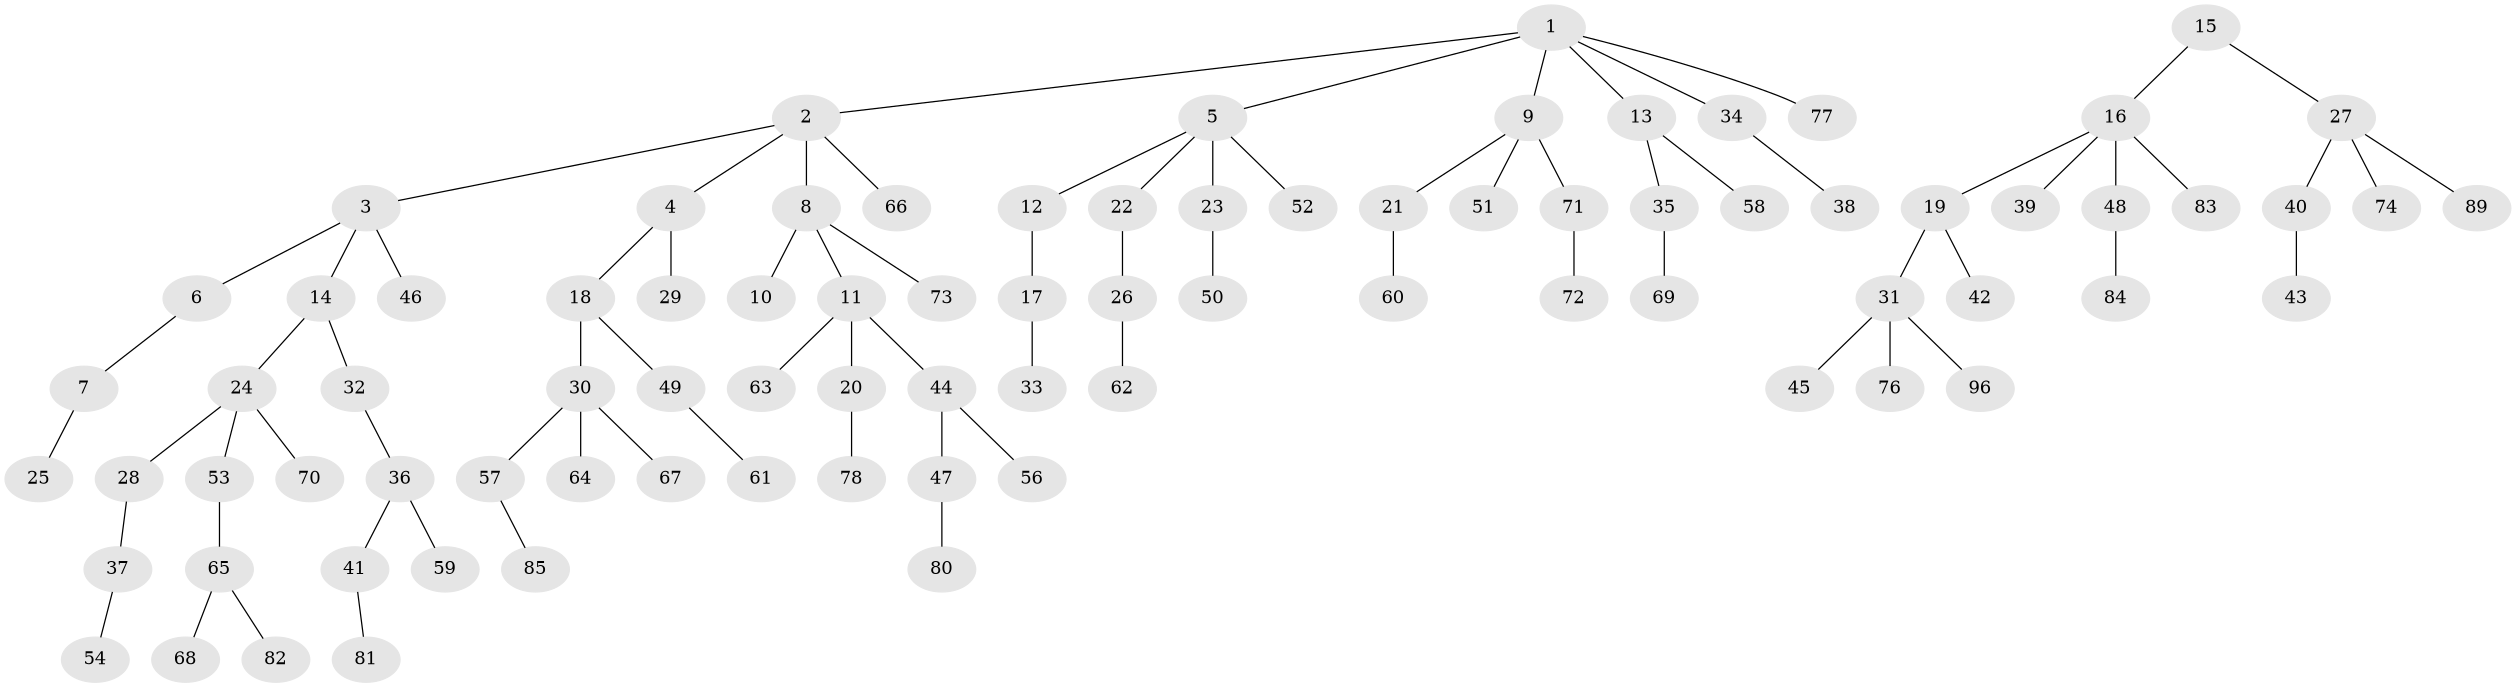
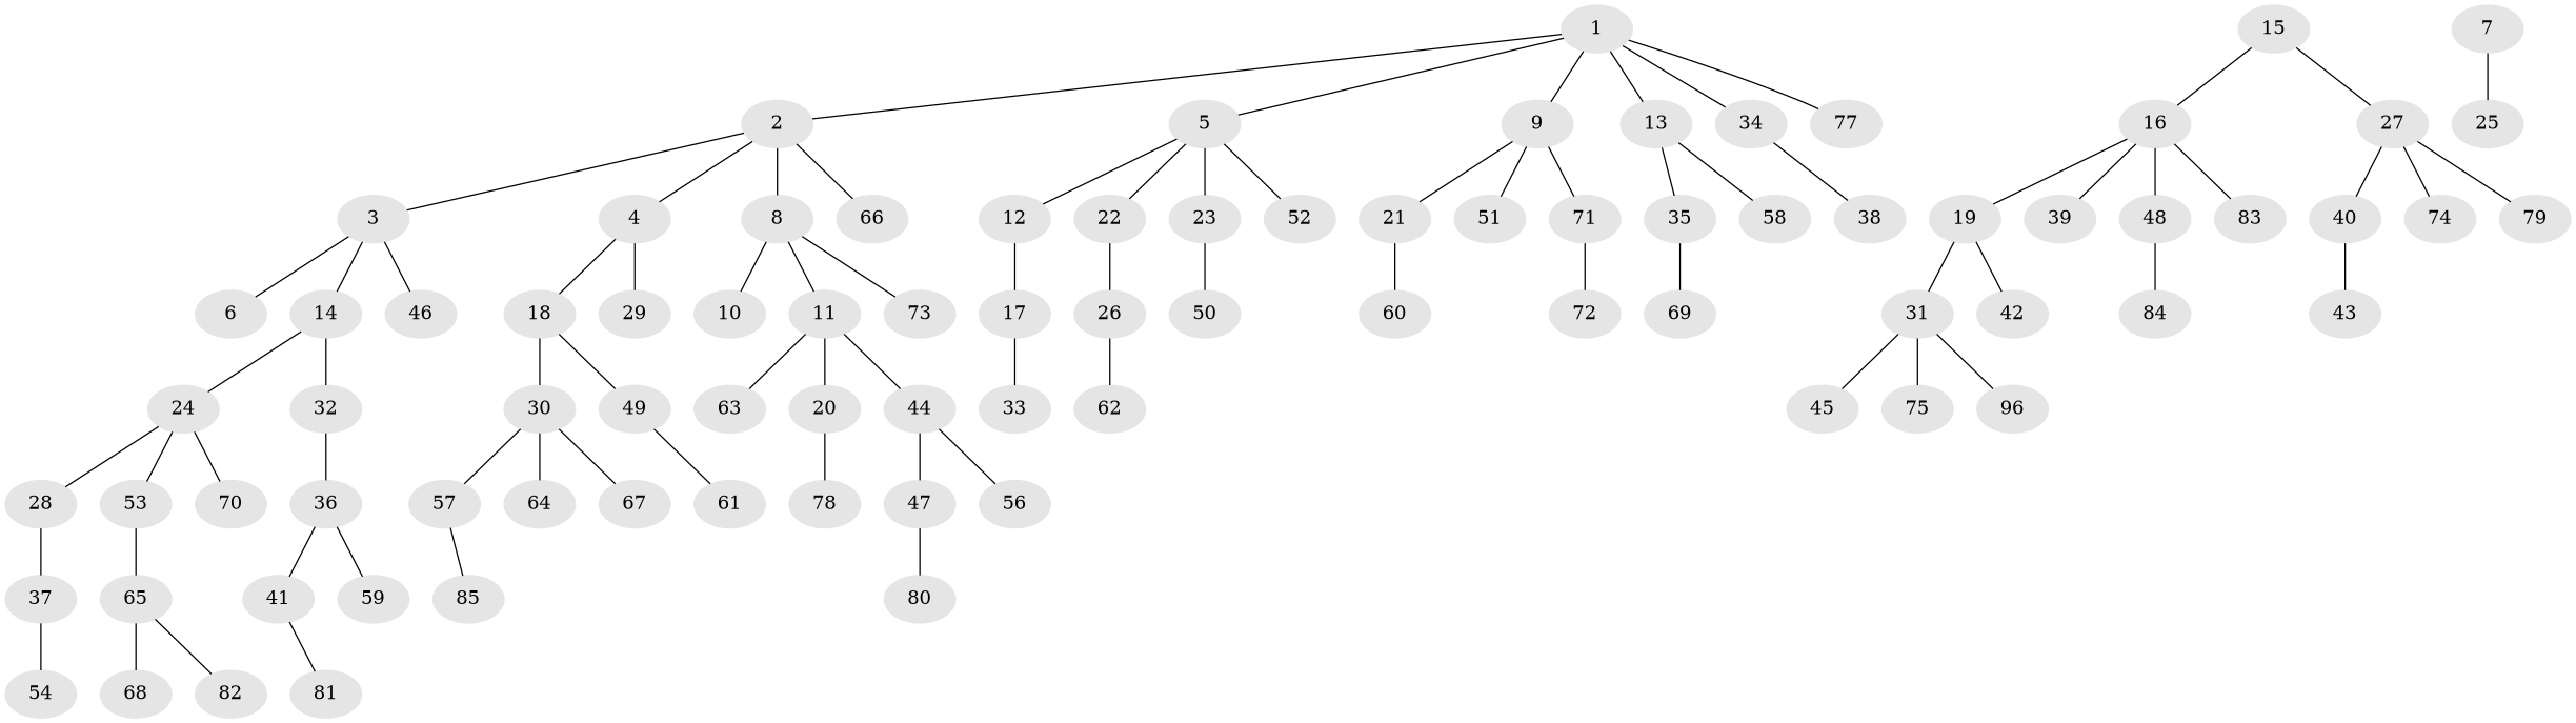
  graph {
    node [color=gray90 style=filled]
    1
    2
    5
    9
    13
    34
    77
    3
    4
    8
    66
    12
    22
    23
    52
    21
    51
    71
    35
    58
    15
    16
    27
    38
    6
    14
    46
    18
    29
    10
    11
    73
    7
    24
    32
    30
    49
    17
    26
    50
    25
    63
    20
    44
    60
    72
    78
    47
    56
    33
    69
    28
    53
    70
    36
    19
    39
    48
    83
    40
    74
-   79 [label=89]
+   79
    31
    42
    84
    57
    64
    67
    61
    45
-   75 [label=76]
+   75
    n72 [label=96]
    62
    37
    65
    43
    54
    85
    41
    59
    81
    80
    68
    82
    1 -- 2
    1 -- 5
    1 -- 9
    1 -- 13
    1 -- 34
    1 -- 77
    2 -- 3
    2 -- 4
    2 -- 8
    2 -- 66
    5 -- 12
    5 -- 22
    5 -- 23
    5 -- 52
    9 -- 21
    9 -- 51
    9 -- 71
    13 -- 35
    13 -- 58
    34 -- 38
    3 -- 6
    3 -- 14
    3 -- 46
    4 -- 18
    4 -- 29
    8 -- 10
    8 -- 11
    8 -- 73
    12 -- 17
    22 -- 26
    23 -- 50
    21 -- 60
    71 -- 72
    35 -- 69
    15 -- 16
    15 -- 27
    16 -- 19
    16 -- 39
    16 -- 48
    16 -- 83
    27 -- 40
    27 -- 74
    27 -- 79
-   6 -- 7
    14 -- 24
    14 -- 32
    18 -- 30
    18 -- 49
    11 -- 63
    11 -- 20
    11 -- 44
    7 -- 25
    24 -- 28
    24 -- 53
    24 -- 70
    32 -- 36
    30 -- 57
    30 -- 64
    30 -- 67
    49 -- 61
    17 -- 33
    26 -- 62
    20 -- 78
    44 -- 47
    44 -- 56
    47 -- 80
    28 -- 37
    53 -- 65
    36 -- 41
    36 -- 59
    19 -- 31
    19 -- 42
    48 -- 84
    40 -- 43
    31 -- 45
    31 -- 75
    31 -- n72
    57 -- 85
    37 -- 54
    65 -- 68
    65 -- 82
    41 -- 81
  }
